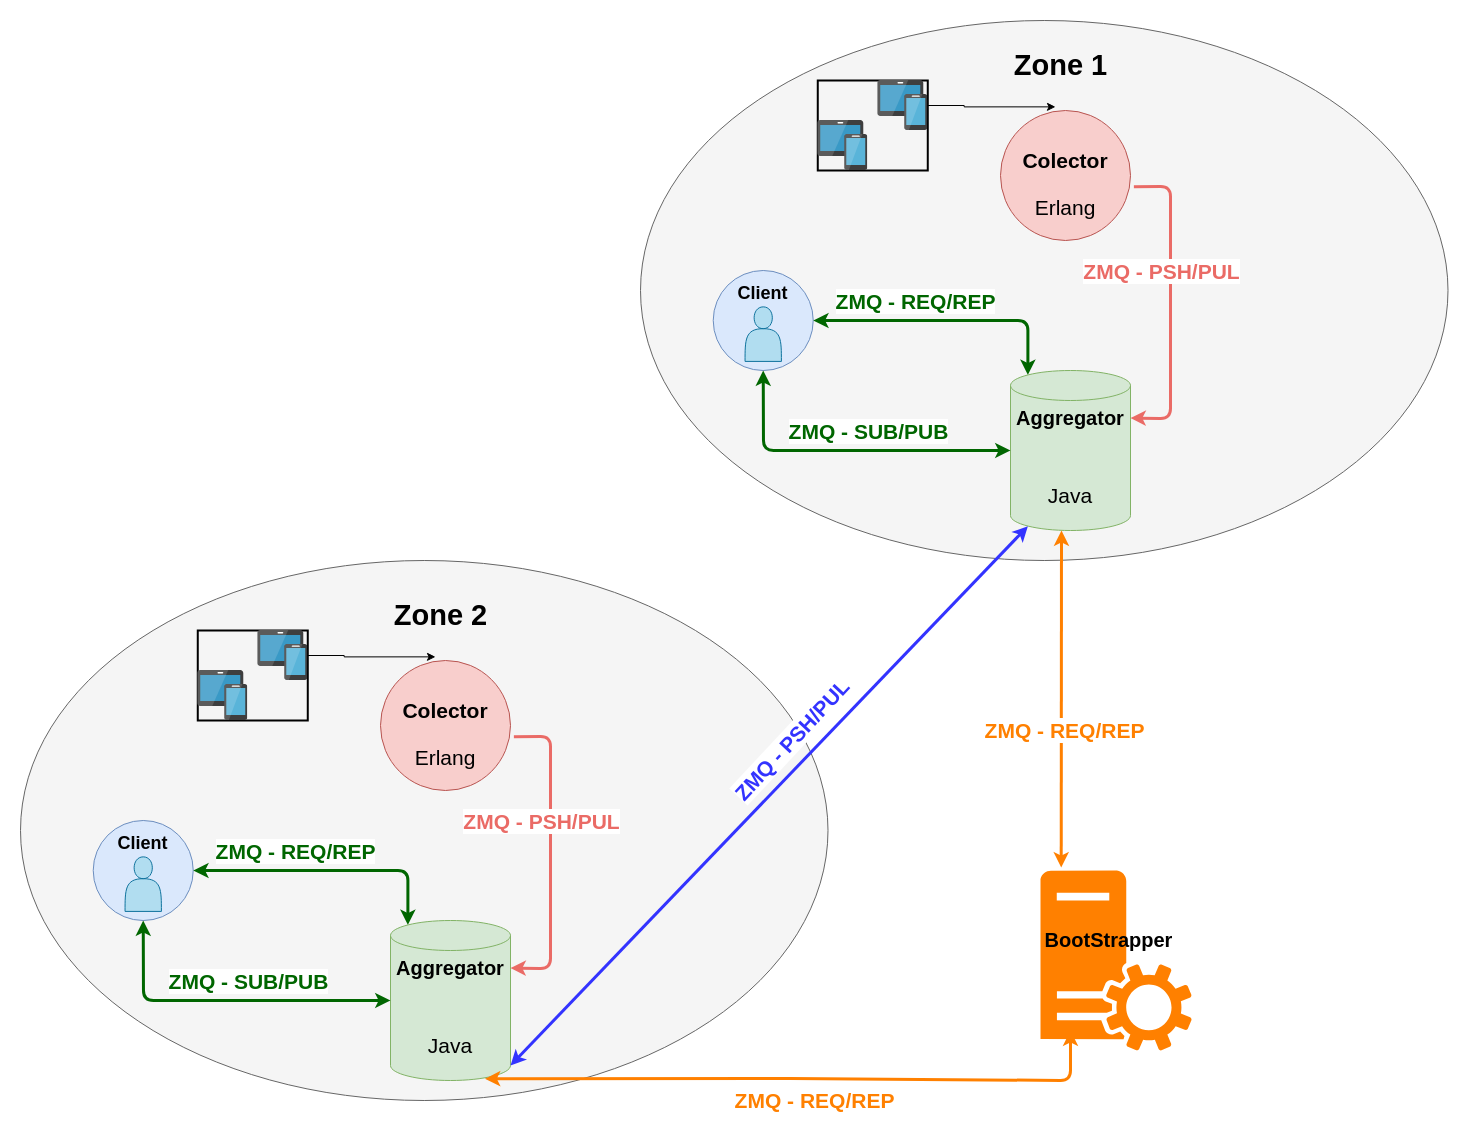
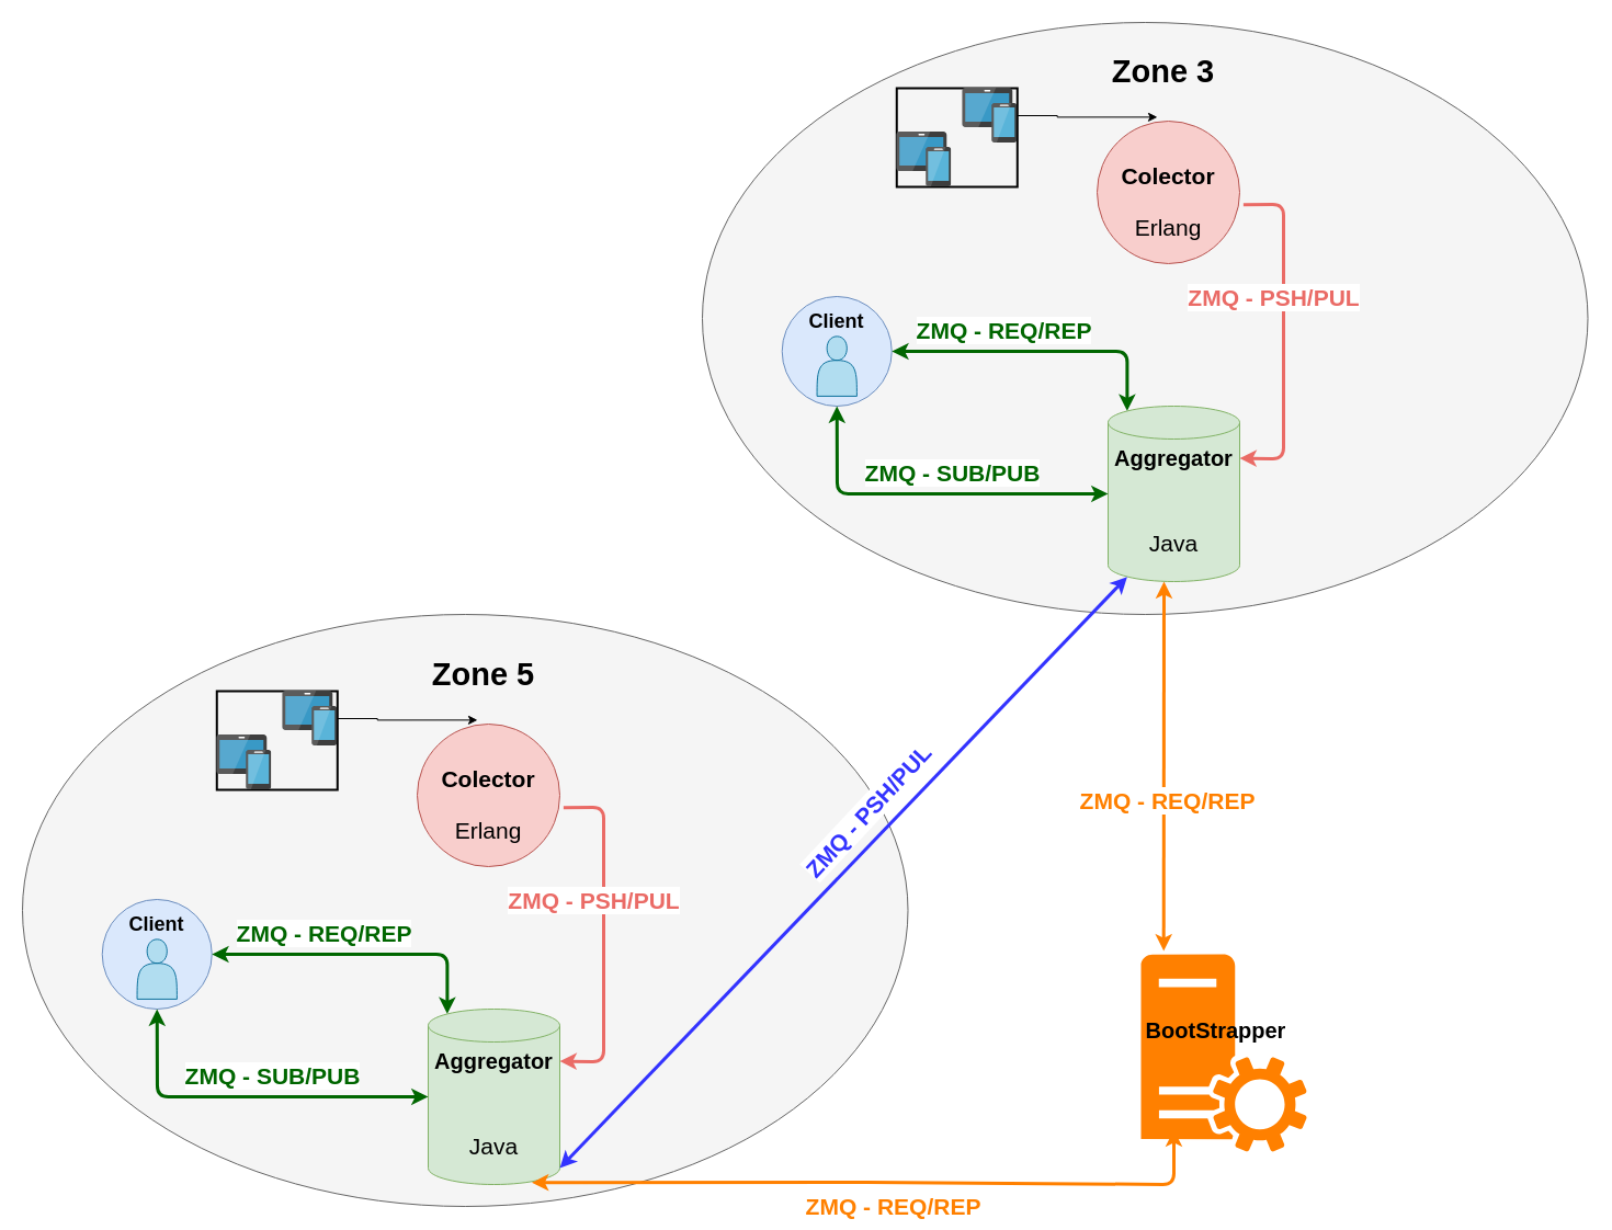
  <mxCell id="0" />
  <mxCell id="1" parent="0" />
  <mxCell id="2" value="" style="ellipse;whiteSpace=wrap;html=1;fontSize=20;fillColor=#f5f5f5;strokeColor=#666666;fontColor=#333333;" parent="1" vertex="1"><mxGeometry x="640" y="20" width="807.5" height="540" as="geometry" /></mxCell>
  <mxCell id="3" value="" style="group" parent="1" vertex="1" connectable="0"><mxGeometry x="740" y="270" width="77.27" height="100" as="geometry" /></mxCell>
  <mxCell id="4" value="" style="ellipse;whiteSpace=wrap;html=1;aspect=fixed;fillColor=#dae8fc;strokeColor=#6c8ebf;" parent="3" vertex="1"><mxGeometry x="-27.274" width="100" height="100" as="geometry" /></mxCell>
  <mxCell id="5" value="" style="shape=actor;whiteSpace=wrap;html=1;fillColor=#b1ddf0;strokeColor=#10739e;" parent="3" vertex="1"><mxGeometry x="4.546" y="36.364" width="36.365" height="54.545" as="geometry" /></mxCell>
  <mxCell id="6" value="&lt;font style=&quot;font-size: 18px;&quot;&gt;&lt;b&gt;Client&lt;/b&gt;&lt;/font&gt;" style="text;html=1;strokeColor=none;fillColor=none;align=center;verticalAlign=middle;whiteSpace=wrap;rounded=0;" parent="3" vertex="1"><mxGeometry x="-22.73" width="90.91" height="45.45" as="geometry" /></mxCell>
  <mxCell id="7" value="" style="group" parent="1" vertex="1" connectable="0"><mxGeometry x="1010" y="370" width="120" height="160" as="geometry" /></mxCell>
  <mxCell id="8" value="" style="group" parent="7" vertex="1" connectable="0"><mxGeometry width="120" height="160" as="geometry" /></mxCell>
  <mxCell id="9" value="" style="shape=cylinder3;whiteSpace=wrap;html=1;boundedLbl=1;backgroundOutline=1;size=15;fontSize=19;fillColor=#d5e8d4;strokeColor=#82b366;" parent="8" vertex="1"><mxGeometry width="120" height="160" as="geometry" /></mxCell>
  <mxCell id="10" value="Java" style="text;html=1;strokeColor=none;fillColor=none;align=center;verticalAlign=middle;whiteSpace=wrap;rounded=0;glass=0;fontSize=21;" parent="8" vertex="1"><mxGeometry x="30" y="110" width="60" height="30" as="geometry" /></mxCell>
  <mxCell id="11" value="&lt;font style=&quot;font-size: 20px;&quot;&gt;&lt;b&gt;Aggregator&lt;/b&gt;&lt;/font&gt;" style="text;html=1;strokeColor=none;fillColor=none;align=center;verticalAlign=middle;whiteSpace=wrap;rounded=0;fontSize=19;" parent="7" vertex="1"><mxGeometry x="28" y="32" width="64" height="32" as="geometry" /></mxCell>
  <mxCell id="12" value="" style="group" parent="1" vertex="1" connectable="0"><mxGeometry x="990" y="110" width="130" height="130" as="geometry" /></mxCell>
  <mxCell id="13" value="" style="group" parent="12" vertex="1" connectable="0"><mxGeometry width="130" height="130" as="geometry" /></mxCell>
  <mxCell id="14" value="" style="group" parent="13" vertex="1" connectable="0"><mxGeometry x="10" width="130" height="130" as="geometry" /></mxCell>
  <mxCell id="15" value="" style="ellipse;whiteSpace=wrap;html=1;aspect=fixed;fontSize=18;fillColor=#f8cecc;strokeColor=#b85450;" parent="14" vertex="1"><mxGeometry width="130" height="130" as="geometry" /></mxCell>
  <mxCell id="16" value="&lt;font size=&quot;1&quot; style=&quot;&quot;&gt;&lt;span style=&quot;font-size: 21px;&quot;&gt;&lt;b&gt;Colector&lt;/b&gt;&lt;/span&gt;&lt;/font&gt;" style="text;html=1;strokeColor=none;fillColor=none;align=center;verticalAlign=middle;whiteSpace=wrap;rounded=0;fontSize=18;" parent="14" vertex="1"><mxGeometry x="25" y="30" width="80" height="40" as="geometry" /></mxCell>
  <mxCell id="17" value="&lt;font style=&quot;font-size: 21px;&quot;&gt;Erlang&lt;/font&gt;" style="text;html=1;strokeColor=none;fillColor=none;align=center;verticalAlign=middle;whiteSpace=wrap;rounded=0;fontSize=29;glass=0;" parent="14" vertex="1"><mxGeometry x="35" y="80" width="60" height="30" as="geometry" /></mxCell>
- <mxCell id="18" value="&lt;b&gt;&lt;font style=&quot;font-size: 29px;&quot;&gt;Zone 1&lt;/font&gt;&lt;/b&gt;" style="text;html=1;strokeColor=none;fillColor=none;align=center;verticalAlign=middle;whiteSpace=wrap;rounded=0;fontSize=20;" parent="1" vertex="1"><mxGeometry x="1002.5" y="50" width="115" height="30" as="geometry" /></mxCell>
+ <mxCell id="18" value="&lt;b&gt;&lt;font style=&quot;font-size: 29px;&quot;&gt;Zone 3&lt;/font&gt;&lt;/b&gt;" style="text;html=1;strokeColor=none;fillColor=none;align=center;verticalAlign=middle;whiteSpace=wrap;rounded=0;fontSize=20;" parent="1" vertex="1"><mxGeometry x="1002.5" y="50" width="115" height="30" as="geometry" /></mxCell>
  <mxCell id="19" value="" style="group;fillColor=none;strokeColor=default;strokeWidth=2;" parent="1" vertex="1" connectable="0"><mxGeometry x="817.27" y="80" width="110" height="90" as="geometry" /></mxCell>
  <mxCell id="20" value="" style="group" parent="19" vertex="1" connectable="0"><mxGeometry width="110" height="90" as="geometry" /></mxCell>
  <mxCell id="21" value="" style="sketch=0;aspect=fixed;html=1;points=[];align=center;image;fontSize=12;image=img/lib/mscae/Devices_Groups.svg;fillColor=default;gradientColor=none;" parent="20" vertex="1"><mxGeometry x="60" width="50" height="50" as="geometry" /></mxCell>
  <mxCell id="22" value="" style="sketch=0;aspect=fixed;html=1;points=[];align=center;image;fontSize=12;image=img/lib/mscae/Devices_Groups.svg;fillColor=default;gradientColor=none;" parent="20" vertex="1"><mxGeometry y="40" width="50" height="50" as="geometry" /></mxCell>
  <mxCell id="23" style="edgeStyle=orthogonalEdgeStyle;rounded=0;orthogonalLoop=1;jettySize=auto;html=1;entryX=0.423;entryY=-0.028;entryDx=0;entryDy=0;entryPerimeter=0;fontSize=21;" parent="1" source="21" target="15" edge="1"><mxGeometry relative="1" as="geometry" /></mxCell>
  <mxCell id="24" style="rounded=1;orthogonalLoop=1;jettySize=auto;html=1;entryX=0;entryY=0.5;entryDx=0;entryDy=0;entryPerimeter=0;fontSize=21;endArrow=classic;endFill=1;startArrow=classic;startFill=1;strokeWidth=3;fontColor=#006600;strokeColor=#006600;fontStyle=1" parent="1" source="4" target="9" edge="1"><mxGeometry relative="1" as="geometry"><Array as="points"><mxPoint x="763" y="450" /></Array></mxGeometry></mxCell>
  <mxCell id="25" value="ZMQ - SUB/PUB" style="edgeLabel;html=1;align=center;verticalAlign=middle;resizable=0;points=[];fontSize=21;rotation=0;fontColor=#006600;fontStyle=1" parent="24" vertex="1" connectable="0"><mxGeometry x="-0.244" y="3" relative="1" as="geometry"><mxPoint x="61" y="-17" as="offset" /></mxGeometry></mxCell>
  <mxCell id="26" style="edgeStyle=orthogonalEdgeStyle;rounded=1;orthogonalLoop=1;jettySize=auto;html=1;entryX=0.145;entryY=0;entryDx=0;entryDy=4.35;entryPerimeter=0;fontSize=21;fontColor=#006600;startArrow=classic;startFill=1;endArrow=classic;endFill=1;strokeColor=#006600;strokeWidth=3;" parent="1" source="4" target="9" edge="1"><mxGeometry relative="1" as="geometry"><Array as="points"><mxPoint x="1027" y="320" /></Array></mxGeometry></mxCell>
  <mxCell id="27" value="&lt;b&gt;ZMQ - REQ/REP&lt;/b&gt;" style="edgeLabel;html=1;align=center;verticalAlign=middle;resizable=0;points=[];fontSize=21;fontColor=#006600;" parent="26" vertex="1" connectable="0"><mxGeometry x="-0.28" y="4" relative="1" as="geometry"><mxPoint x="5" y="-16" as="offset" /></mxGeometry></mxCell>
  <mxCell id="28" style="rounded=1;orthogonalLoop=1;jettySize=auto;html=1;entryX=1;entryY=0;entryDx=0;entryDy=47.5;entryPerimeter=0;fontSize=21;fontColor=#006600;startArrow=none;startFill=0;endArrow=classic;endFill=1;strokeColor=#EA6B66;strokeWidth=3;exitX=1.026;exitY=0.587;exitDx=0;exitDy=0;exitPerimeter=0;" parent="1" source="15" target="9" edge="1"><mxGeometry relative="1" as="geometry"><Array as="points"><mxPoint x="1170" y="186" /><mxPoint x="1170" y="418" /></Array></mxGeometry></mxCell>
  <mxCell id="29" value="&lt;font color=&quot;#ea6b66&quot;&gt;&lt;b&gt;ZMQ - PSH/PUL&lt;/b&gt;&lt;/font&gt;" style="edgeLabel;html=1;align=center;verticalAlign=middle;resizable=0;points=[];fontSize=21;fontColor=#006600;" parent="28" vertex="1" connectable="0"><mxGeometry x="-0.156" y="3" relative="1" as="geometry"><mxPoint x="-13" y="-9" as="offset" /></mxGeometry></mxCell>
  <mxCell id="30" value="" style="group" parent="1" vertex="1" connectable="0"><mxGeometry x="20" y="560" width="807.5" height="540" as="geometry" /></mxCell>
  <mxCell id="31" value="" style="ellipse;whiteSpace=wrap;html=1;fontSize=20;fillColor=#f5f5f5;strokeColor=#666666;fontColor=#333333;" parent="30" vertex="1"><mxGeometry width="807.5" height="540" as="geometry" /></mxCell>
  <mxCell id="32" value="" style="group" parent="30" vertex="1" connectable="0"><mxGeometry x="100" y="260" width="77.27" height="100" as="geometry" /></mxCell>
  <mxCell id="33" value="" style="ellipse;whiteSpace=wrap;html=1;aspect=fixed;fillColor=#dae8fc;strokeColor=#6c8ebf;" parent="32" vertex="1"><mxGeometry x="-27.274" width="100" height="100" as="geometry" /></mxCell>
  <mxCell id="34" value="" style="shape=actor;whiteSpace=wrap;html=1;fillColor=#b1ddf0;strokeColor=#10739e;" parent="32" vertex="1"><mxGeometry x="4.546" y="36.364" width="36.365" height="54.545" as="geometry" /></mxCell>
  <mxCell id="35" value="&lt;font style=&quot;font-size: 18px;&quot;&gt;&lt;b&gt;Client&lt;/b&gt;&lt;/font&gt;" style="text;html=1;strokeColor=none;fillColor=none;align=center;verticalAlign=middle;whiteSpace=wrap;rounded=0;" parent="32" vertex="1"><mxGeometry x="-22.73" width="90.91" height="45.45" as="geometry" /></mxCell>
  <mxCell id="36" value="" style="group" parent="30" vertex="1" connectable="0"><mxGeometry x="370" y="360" width="120" height="160" as="geometry" /></mxCell>
  <mxCell id="37" value="" style="group" parent="36" vertex="1" connectable="0"><mxGeometry width="120" height="160" as="geometry" /></mxCell>
  <mxCell id="38" value="" style="shape=cylinder3;whiteSpace=wrap;html=1;boundedLbl=1;backgroundOutline=1;size=15;fontSize=19;fillColor=#d5e8d4;strokeColor=#82b366;" parent="37" vertex="1"><mxGeometry width="120" height="160" as="geometry" /></mxCell>
  <mxCell id="39" value="Java" style="text;html=1;strokeColor=none;fillColor=none;align=center;verticalAlign=middle;whiteSpace=wrap;rounded=0;glass=0;fontSize=21;" parent="37" vertex="1"><mxGeometry x="30" y="110" width="60" height="30" as="geometry" /></mxCell>
  <mxCell id="40" value="&lt;font style=&quot;font-size: 20px;&quot;&gt;&lt;b&gt;Aggregator&lt;/b&gt;&lt;/font&gt;" style="text;html=1;strokeColor=none;fillColor=none;align=center;verticalAlign=middle;whiteSpace=wrap;rounded=0;fontSize=19;" parent="36" vertex="1"><mxGeometry x="28" y="32" width="64" height="32" as="geometry" /></mxCell>
  <mxCell id="41" value="" style="group" parent="30" vertex="1" connectable="0"><mxGeometry x="350" y="100" width="130" height="130" as="geometry" /></mxCell>
  <mxCell id="42" value="" style="group" parent="41" vertex="1" connectable="0"><mxGeometry width="130" height="130" as="geometry" /></mxCell>
  <mxCell id="43" value="" style="group" parent="42" vertex="1" connectable="0"><mxGeometry x="10" width="130" height="130" as="geometry" /></mxCell>
  <mxCell id="44" value="" style="ellipse;whiteSpace=wrap;html=1;aspect=fixed;fontSize=18;fillColor=#f8cecc;strokeColor=#b85450;" parent="43" vertex="1"><mxGeometry width="130" height="130" as="geometry" /></mxCell>
  <mxCell id="45" value="&lt;font size=&quot;1&quot; style=&quot;&quot;&gt;&lt;b style=&quot;font-size: 21px;&quot;&gt;Colector&lt;/b&gt;&lt;/font&gt;" style="text;html=1;strokeColor=none;fillColor=none;align=center;verticalAlign=middle;whiteSpace=wrap;rounded=0;fontSize=18;" parent="43" vertex="1"><mxGeometry x="25" y="30" width="80" height="40" as="geometry" /></mxCell>
  <mxCell id="46" value="&lt;font style=&quot;font-size: 21px;&quot;&gt;Erlang&lt;/font&gt;" style="text;html=1;strokeColor=none;fillColor=none;align=center;verticalAlign=middle;whiteSpace=wrap;rounded=0;fontSize=29;glass=0;" parent="43" vertex="1"><mxGeometry x="35" y="80" width="60" height="30" as="geometry" /></mxCell>
- <mxCell id="47" value="&lt;b&gt;&lt;font style=&quot;font-size: 29px;&quot;&gt;Zone 2&lt;/font&gt;&lt;/b&gt;" style="text;html=1;strokeColor=none;fillColor=none;align=center;verticalAlign=middle;whiteSpace=wrap;rounded=0;fontSize=20;" parent="30" vertex="1"><mxGeometry x="362.5" y="40" width="115" height="30" as="geometry" /></mxCell>
+ <mxCell id="47" value="&lt;b&gt;&lt;font style=&quot;font-size: 29px;&quot;&gt;Zone 5&lt;/font&gt;&lt;/b&gt;" style="text;html=1;strokeColor=none;fillColor=none;align=center;verticalAlign=middle;whiteSpace=wrap;rounded=0;fontSize=20;" parent="30" vertex="1"><mxGeometry x="362.5" y="40" width="115" height="30" as="geometry" /></mxCell>
  <mxCell id="48" value="" style="group;fillColor=none;strokeColor=default;strokeWidth=2;" parent="30" vertex="1" connectable="0"><mxGeometry x="177.27" y="70" width="110" height="90" as="geometry" /></mxCell>
  <mxCell id="49" value="" style="group" parent="48" vertex="1" connectable="0"><mxGeometry width="110" height="90" as="geometry" /></mxCell>
  <mxCell id="50" value="" style="sketch=0;aspect=fixed;html=1;points=[];align=center;image;fontSize=12;image=img/lib/mscae/Devices_Groups.svg;fillColor=default;gradientColor=none;" parent="49" vertex="1"><mxGeometry x="60" width="50" height="50" as="geometry" /></mxCell>
  <mxCell id="51" value="" style="sketch=0;aspect=fixed;html=1;points=[];align=center;image;fontSize=12;image=img/lib/mscae/Devices_Groups.svg;fillColor=default;gradientColor=none;" parent="49" vertex="1"><mxGeometry y="40" width="50" height="50" as="geometry" /></mxCell>
  <mxCell id="52" style="edgeStyle=orthogonalEdgeStyle;rounded=0;orthogonalLoop=1;jettySize=auto;html=1;entryX=0.423;entryY=-0.028;entryDx=0;entryDy=0;entryPerimeter=0;fontSize=21;" parent="30" source="50" target="44" edge="1"><mxGeometry relative="1" as="geometry" /></mxCell>
  <mxCell id="53" style="rounded=1;orthogonalLoop=1;jettySize=auto;html=1;entryX=0;entryY=0.5;entryDx=0;entryDy=0;entryPerimeter=0;fontSize=21;endArrow=classic;endFill=1;startArrow=classic;startFill=1;strokeWidth=3;fontColor=#006600;strokeColor=#006600;fontStyle=1" parent="30" source="33" target="38" edge="1"><mxGeometry relative="1" as="geometry"><Array as="points"><mxPoint x="123" y="440" /></Array></mxGeometry></mxCell>
  <mxCell id="54" value="ZMQ - SUB/PUB" style="edgeLabel;html=1;align=center;verticalAlign=middle;resizable=0;points=[];fontSize=21;rotation=0;fontColor=#006600;fontStyle=1" parent="53" vertex="1" connectable="0"><mxGeometry x="-0.244" y="3" relative="1" as="geometry"><mxPoint x="61" y="-17" as="offset" /></mxGeometry></mxCell>
  <mxCell id="55" style="edgeStyle=orthogonalEdgeStyle;rounded=1;orthogonalLoop=1;jettySize=auto;html=1;entryX=0.145;entryY=0;entryDx=0;entryDy=4.35;entryPerimeter=0;fontSize=21;fontColor=#006600;startArrow=classic;startFill=1;endArrow=classic;endFill=1;strokeColor=#006600;strokeWidth=3;" parent="30" source="33" target="38" edge="1"><mxGeometry relative="1" as="geometry"><Array as="points"><mxPoint x="387" y="310" /></Array></mxGeometry></mxCell>
  <mxCell id="56" value="&lt;b&gt;ZMQ - REQ/REP&lt;/b&gt;" style="edgeLabel;html=1;align=center;verticalAlign=middle;resizable=0;points=[];fontSize=21;fontColor=#006600;" parent="55" vertex="1" connectable="0"><mxGeometry x="-0.28" y="4" relative="1" as="geometry"><mxPoint x="5" y="-16" as="offset" /></mxGeometry></mxCell>
  <mxCell id="57" style="rounded=1;orthogonalLoop=1;jettySize=auto;html=1;entryX=1;entryY=0;entryDx=0;entryDy=47.5;entryPerimeter=0;fontSize=21;fontColor=#006600;startArrow=none;startFill=0;endArrow=classic;endFill=1;strokeColor=#EA6B66;strokeWidth=3;exitX=1.026;exitY=0.587;exitDx=0;exitDy=0;exitPerimeter=0;" parent="30" source="44" target="38" edge="1"><mxGeometry relative="1" as="geometry"><Array as="points"><mxPoint x="530" y="176" /><mxPoint x="530" y="408" /></Array></mxGeometry></mxCell>
  <mxCell id="58" value="&lt;font color=&quot;#ea6b66&quot;&gt;&lt;b&gt;ZMQ - PSH/PUL&lt;/b&gt;&lt;/font&gt;" style="edgeLabel;html=1;align=center;verticalAlign=middle;resizable=0;points=[];fontSize=21;fontColor=#006600;" parent="57" vertex="1" connectable="0"><mxGeometry x="-0.156" y="3" relative="1" as="geometry"><mxPoint x="-13" y="-9" as="offset" /></mxGeometry></mxCell>
  <mxCell id="59" style="edgeStyle=none;rounded=1;orthogonalLoop=1;jettySize=auto;html=1;entryX=0.145;entryY=1;entryDx=0;entryDy=-4.35;entryPerimeter=0;fontSize=21;fontColor=#EA6B66;startArrow=classic;startFill=1;endArrow=classic;endFill=1;strokeColor=#3333FF;strokeWidth=3;exitX=1;exitY=1;exitDx=0;exitDy=-15;exitPerimeter=0;" parent="1" source="38" target="9" edge="1"><mxGeometry relative="1" as="geometry" /></mxCell>
  <mxCell id="60" value="&lt;b&gt;&lt;font color=&quot;#3333ff&quot;&gt;ZMQ - PSH/PUL&lt;/font&gt;&lt;/b&gt;" style="edgeLabel;html=1;align=center;verticalAlign=middle;resizable=0;points=[];fontSize=21;fontColor=#EA6B66;rotation=313;" parent="59" vertex="1" connectable="0"><mxGeometry x="0.413" y="2" relative="1" as="geometry"><mxPoint x="-84" y="57" as="offset" /></mxGeometry></mxCell>
  <mxCell id="61" value="" style="group" vertex="1" connectable="0" parent="1"><mxGeometry x="1040" y="870" width="151.2" height="180" as="geometry" /></mxCell>
  <mxCell id="62" value="" style="sketch=0;pointerEvents=1;shadow=0;dashed=0;html=1;strokeColor=none;labelPosition=center;verticalLabelPosition=bottom;verticalAlign=top;align=center;fillColor=#FF8000;shape=mxgraph.mscae.system_center.roles" vertex="1" parent="61"><mxGeometry width="151.2" height="180" as="geometry" /></mxCell>
  <mxCell id="63" value="&lt;b&gt;&lt;font style=&quot;font-size: 20px;&quot;&gt;BootStrapper&lt;/font&gt;&lt;/b&gt;" style="text;html=1;strokeColor=none;fillColor=none;align=center;verticalAlign=middle;whiteSpace=wrap;rounded=0;" vertex="1" parent="61"><mxGeometry x="42.857" y="55.714" width="51.429" height="25.714" as="geometry" /></mxCell>
  <mxCell id="64" style="rounded=1;orthogonalLoop=1;jettySize=auto;html=1;entryX=0.137;entryY=-0.017;entryDx=0;entryDy=0;entryPerimeter=0;fontSize=21;endArrow=classic;endFill=1;startArrow=classic;startFill=1;strokeWidth=3;fontColor=#006600;strokeColor=#FF8000;fontStyle=1;" edge="1" parent="1" target="62"><mxGeometry relative="1" as="geometry"><mxPoint x="1061" y="530" as="sourcePoint" /><mxPoint x="1577.27" y="700" as="targetPoint" /></mxGeometry></mxCell>
  <mxCell id="65" value="ZMQ - REQ/REP" style="edgeLabel;html=1;align=center;verticalAlign=middle;resizable=0;points=[];fontSize=21;rotation=0;fontColor=#FF8000;fontStyle=1" vertex="1" connectable="0" parent="64"><mxGeometry x="-0.244" y="3" relative="1" as="geometry"><mxPoint y="72" as="offset" /></mxGeometry></mxCell>
  <mxCell id="66" style="rounded=1;orthogonalLoop=1;jettySize=auto;html=1;entryX=0.787;entryY=0.989;entryDx=0;entryDy=0;entryPerimeter=0;fontSize=21;endArrow=classic;endFill=1;startArrow=classic;startFill=1;strokeWidth=3;fontColor=#006600;strokeColor=#FF8000;fontStyle=1;" edge="1" parent="1" target="38"><mxGeometry relative="1" as="geometry"><Array as="points"><mxPoint x="1070" y="1080" /><mxPoint x="780" y="1078" /></Array><mxPoint x="1070" y="1030" as="sourcePoint" /><mxPoint x="735.6" y="1337.5" as="targetPoint" /></mxGeometry></mxCell>
  <mxCell id="67" value="ZMQ - REQ/REP" style="edgeLabel;html=1;align=center;verticalAlign=middle;resizable=0;points=[];fontSize=21;rotation=0;fontColor=#FF8000;fontStyle=1" vertex="1" connectable="0" parent="66"><mxGeometry x="-0.244" y="3" relative="1" as="geometry"><mxPoint x="-66" y="18" as="offset" /></mxGeometry></mxCell>
